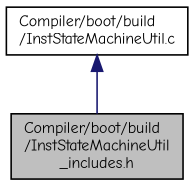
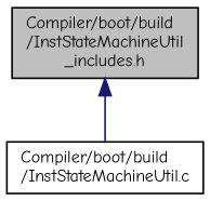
  digraph {
    fontname="Comic Neue"
    node [color=black fontname="Comic Neue" fontsize=10 shape=record style=filled]
    n1 [fillcolor=grey75 fontcolor=black height=0.2 label="Compiler/boot/build\l/InstStateMachineUtil\l_includes.h" width=0.4]
    n2 [fillcolor=white height=0.2 label="Compiler/boot/build\l/InstStateMachineUtil.c" width=0.4]
-   n2 -> n1 [color=midnightblue dir=back fontname="Comic Neue" fontsize=10 labelfontname=Helvetica labelfontsize=10 style=solid]
+   n1 -> n2 [color=midnightblue dir=back fontname="Comic Neue" fontsize=10 labelfontname=Helvetica labelfontsize=10 style=solid]
  }
